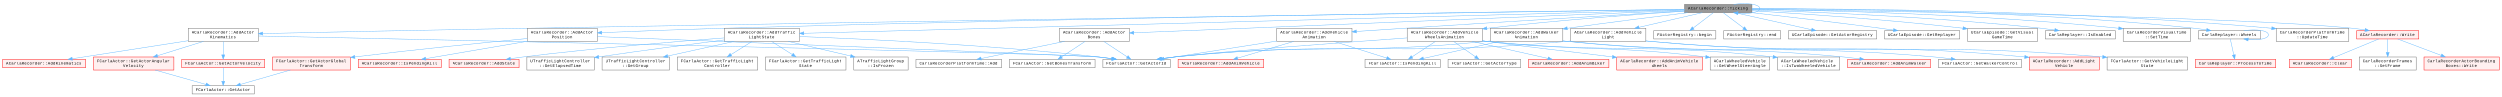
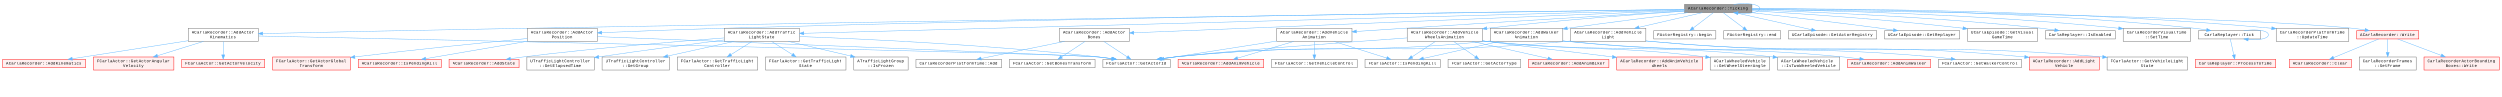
  digraph {
    fontname="Liberation Mono"
    rankdir=TB
    node [color=grey40 fillcolor=white fontname="Liberation Mono" fontsize=10 shape=box style=filled]
    edge [color=steelblue1 fontname="Liberation Mono" fontsize=10 labelfontname=Helvetica labelfontsize=10 style=solid]
    n1 [color=gray40 fillcolor=grey60 fontcolor=black height=0.2 label="ACarlaRecorder::Ticking" width=0.4]
    n2 [height=0.2 label="ACarlaRecorder::AddActor\lBones" width=0.4]
    n3 [height=0.2 label="ACarlaRecorder::AddActor\lKinematics" width=0.4]
    n4 [height=0.2 label="ACarlaRecorder::AddActor\lPosition" width=0.4]
    n5 [height=0.2 label="ACarlaRecorder::AddTraffic\lLightState" width=0.4]
    n6 [height=0.2 label="ACarlaRecorder::AddVehicle\lAnimation" width=0.4]
    n7 [height=0.2 label="ACarlaRecorder::AddVehicle\lLight" width=0.4]
    n8 [height=0.2 label="ACarlaRecorder::AddVehicle\lWheelsAnimation" width=0.4]
    n9 [height=0.2 label="ACarlaRecorder::AddWalker\lAnimation" width=0.4]
    n10 [height=0.2 label="FActorRegistry::begin" width=0.4]
    n11 [height=0.2 label="FActorRegistry::end" width=0.4]
    n12 [height=0.2 label="UCarlaEpisode::GetActorRegistry" width=0.4]
    n13 [height=0.2 label="UCarlaEpisode::GetReplayer" width=0.4]
    n14 [height=0.2 label="UCarlaEpisode::GetVisual\lGameTime" width=0.4]
    n15 [height=0.2 label="CarlaReplayer::IsEnabled" width=0.4]
    n16 [height=0.2 label="CarlaRecorderVisualTime\l::SetTime" width=0.4]
-   n17 [height=0.2 label="CarlaReplayer::Wheels" width=0.4]
+   n17 [height=0.2 label="CarlaReplayer::Tick" width=0.4]
    n18 [height=0.2 label="CarlaRecorderPlatformTime\l::UpdateTime" width=0.4]
    n19 [color=red fillcolor="#FFF0F0" height=0.2 label="ACarlaRecorder::Write" width=0.4]
    n20 [height=0.2 label="CarlaRecorderPlatformTime::Add" width=0.4]
    n21 [height=0.2 label="FCarlaActor::GetActorId" width=0.4]
    n22 [height=0.2 label="FCarlaActor::GetBonesTransform" width=0.4]
    n23 [color=red fillcolor="#FFF0F0" height=0.2 label="ACarlaRecorder::AddKinematics" width=0.4]
    n24 [color=red fillcolor="#FFF0F0" height=0.2 label="FCarlaActor::GetActorAngular\lVelocity" width=0.4]
    n25 [color=red fillcolor="#FFF0F0" height=0.2 label="FCarlaActor::GetActorVelocity" width=0.4]
    n26 [color=red fillcolor="#FFF0F0" height=0.2 label="ACarlaRecorder::IsPendingKill" width=0.4]
    n27 [color=red fillcolor="#FFF0F0" height=0.2 label="FCarlaActor::GetActorGlobal\lTransform" width=0.4]
    n28 [color=red fillcolor="#FFF0F0" height=0.2 label="ACarlaRecorder::AddState" width=0.4]
    n29 [height=0.2 label="UTrafficLightController\l::GetElapsedTime" width=0.4]
    n30 [height=0.2 label="UTrafficLightController\l::GetGroup" width=0.4]
    n31 [height=0.2 label="FCarlaActor::GetTrafficLight\lController" width=0.4]
    n32 [height=0.2 label="FCarlaActor::GetTrafficLight\lState" width=0.4]
    n33 [height=0.2 label="ATrafficLightGroup\l::IsFrozen" width=0.4]
    n34 [color=red fillcolor="#FFF0F0" height=0.2 label="ACarlaRecorder::AddAnimVehicle" width=0.4]
+   n35 [height=0.2 label="FCarlaActor::GetVehicleControl" width=0.4]
    n36 [height=0.2 label="FCarlaActor::IsPendingKill" width=0.4]
    n37 [color=red fillcolor="#FFF0F0" height=0.2 label="ACarlaRecorder::AddLight\lVehicle" width=0.4]
    n38 [height=0.2 label="FCarlaActor::GetVehicleLight\lState" width=0.4]
    n39 [height=0.2 label="FCarlaActor::GetActorType" width=0.4]
    n40 [color=red fillcolor="#FFF0F0" height=0.2 label="ACarlaRecorder::AddAnimBiker" width=0.4]
    n41 [color=red fillcolor="#FFF0F0" height=0.2 label="ACarlaRecorder::AddAnimVehicle\lWheels" width=0.4]
    n42 [height=0.2 label="ACarlaWheeledVehicle\l::GetWheelSteerAngle" width=0.4]
    n43 [height=0.2 label="ACarlaWheeledVehicle\l::IsTwoWheeledVehicle" width=0.4]
    n44 [color=red fillcolor="#FFF0F0" height=0.2 label="ACarlaRecorder::AddAnimWalker" width=0.4]
    n45 [height=0.2 label="FCarlaActor::GetWalkerControl" width=0.4]
    n46 [color=red fillcolor="#FFF0F0" height=0.2 label="CarlaReplayer::ProcessToTime" width=0.4]
    n47 [color=red fillcolor="#FFF0F0" height=0.2 label="ACarlaRecorder::Clear" width=0.4]
    n48 [height=0.2 label="CarlaRecorderFrames\l::SetFrame" width=0.4]
    n49 [color=red fillcolor="#FFF0F0" height=0.2 label="CarlaRecorderActorBounding\lBoxes::Write" width=0.4]
-   n50 [height=0.2 label="FCarlaActor::GetActor" width=0.4]
    n1 -> n1
    n1 -> n2
    n1 -> n3
    n1 -> n4
    n1 -> n5
    n1 -> n6
    n1 -> n7
    n1 -> n8
    n1 -> n9
    n1 -> n10
    n1 -> n11
    n1 -> n12
    n1 -> n13
    n1 -> n14
    n1 -> n15
    n1 -> n16
    n1 -> n17
    n1 -> n18
    n1 -> n19
    n2 -> n20
    n2 -> n21
    n2 -> n22
    n3 -> n21
    n3 -> n23
    n3 -> n24
    n3 -> n25
    n4 -> n21
    n4 -> n26
    n4 -> n27
    n5 -> n21
    n5 -> n28
    n5 -> n29
    n5 -> n30
    n5 -> n31
    n5 -> n32
    n5 -> n33
    n6 -> n21
    n6 -> n34
+   n6 -> n35
    n6 -> n36
    n7 -> n21
    n7 -> n37
    n7 -> n38
    n8 -> n21
    n8 -> n36
    n8 -> n39
    n8 -> n40
    n8 -> n41
    n8 -> n42
    n8 -> n43
    n9 -> n21
    n9 -> n36
    n9 -> n44
    n9 -> n45
    n17 -> n17
    n17 -> n46
    n19 -> n47
    n19 -> n48
    n19 -> n49
-   n24 -> n50
-   n25 -> n50
-   n27 -> n50
  }
